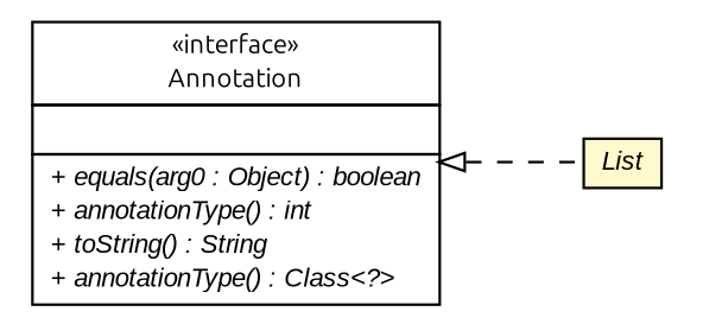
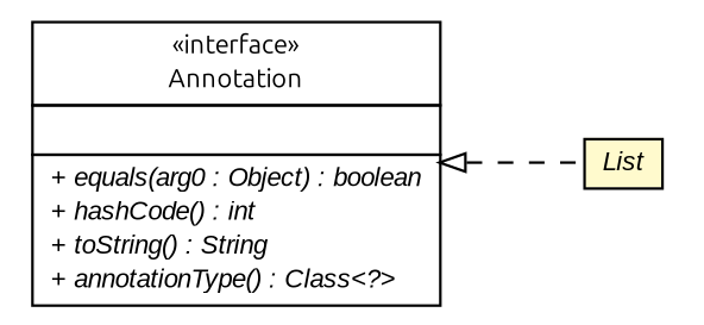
  digraph {
    nodesep=0.25
    ranksep=0.5
    rankdir=LR
    fontname=Ubuntu
    node [fontcolor=black fontname=Ubuntu fontsize=10.0 shape=plaintext]
    n1 [label=<<table title="br.gov.to.sefaz.business.service.validation.custom.Cnpj.List" border="0" cellborder="1" cellspacing="0" cellpadding="2" port="p" bgcolor="lemonChiffon" href="./Cnpj.List.html"> 		<tr><td><table border="0" cellspacing="0" cellpadding="1"> <tr><td align="center" balign="center"><font face="arial italic"> List </font></td></tr> 		</table></td></tr> 		</table>>]
-   n2 [label=<<table title="java.lang.annotation.Annotation" border="0" cellborder="1" cellspacing="0" cellpadding="2" port="p" href="http://java.sun.com/j2se/1.4.2/docs/api/java/lang/annotation/Annotation.html"> 		<tr><td><table border="0" cellspacing="0" cellpadding="1"> <tr><td align="center" balign="center"> &#171;interface&#187; </td></tr> <tr><td align="center" balign="center"> Annotation </td></tr> 		</table></td></tr> 		<tr><td><table border="0" cellspacing="0" cellpadding="1"> <tr><td align="left" balign="left">  </td></tr> 		</table></td></tr> 		<tr><td><table border="0" cellspacing="0" cellpadding="1"> <tr><td align="left" balign="left"><font face="arial italic" point-size="10.0"> + equals(arg0 : Object) : boolean </font></td></tr> <tr><td align="left" balign="left"><font face="arial italic" point-size="10.0"> + annotationType() : int </font></td></tr> <tr><td align="left" balign="left"><font face="arial italic" point-size="10.0"> + toString() : String </font></td></tr> <tr><td align="left" balign="left"><font face="arial italic" point-size="10.0"> + annotationType() : Class&lt;?&gt; </font></td></tr> 		</table></td></tr> 		</table>>]
+   n2 [label=<<table title="java.lang.annotation.Annotation" border="0" cellborder="1" cellspacing="0" cellpadding="2" port="p" href="http://java.sun.com/j2se/1.4.2/docs/api/java/lang/annotation/Annotation.html"> 		<tr><td><table border="0" cellspacing="0" cellpadding="1"> <tr><td align="center" balign="center"> &#171;interface&#187; </td></tr> <tr><td align="center" balign="center"> Annotation </td></tr> 		</table></td></tr> 		<tr><td><table border="0" cellspacing="0" cellpadding="1"> <tr><td align="left" balign="left">  </td></tr> 		</table></td></tr> 		<tr><td><table border="0" cellspacing="0" cellpadding="1"> <tr><td align="left" balign="left"><font face="arial italic" point-size="10.0"> + equals(arg0 : Object) : boolean </font></td></tr> <tr><td align="left" balign="left"><font face="arial italic" point-size="10.0"> + hashCode() : int </font></td></tr> <tr><td align="left" balign="left"><font face="arial italic" point-size="10.0"> + toString() : String </font></td></tr> <tr><td align="left" balign="left"><font face="arial italic" point-size="10.0"> + annotationType() : Class&lt;?&gt; </font></td></tr> 		</table></td></tr> 		</table>>]
    n2 -> n1 [arrowtail=empty dir=back fontname=Ubuntu fontsize=10 headport=p labelfontname=arial labelfontsize=10 style=dashed tailport=p]
  }
